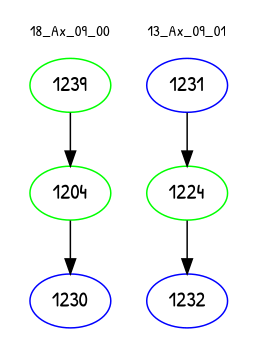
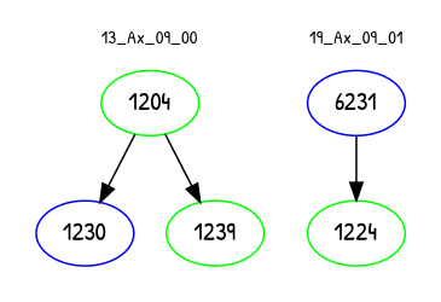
  digraph {
    fontname="Patrick Hand"
    node [color=blue fontname="Patrick Hand"]
    edge [color=black fontname="Patrick Hand"]
    n1 [label=1230]
    n2 [color=green label=1204]
    n3 [color=green label=1239]
-   n4 [label=1231]
+   n4 [label=6231]
    n5 [color=green label=1224]
-   n6 [label=1232]
    subgraph cluster_1 {
      color=white
      fontsize=10
-     label="18_Ax_09_00"
+     label="13_Ax_09_00"
      n1
      n2
      n3
    }
    subgraph cluster_2 {
      color=white
      fontsize=10
-     label="13_Ax_09_01"
+     label="19_Ax_09_01"
      n4
      n5
-     n6
    }
    n2 -> n1
-   n3 -> n2
+   n2 -> n3
    n4 -> n5
-   n5 -> n6
  }
